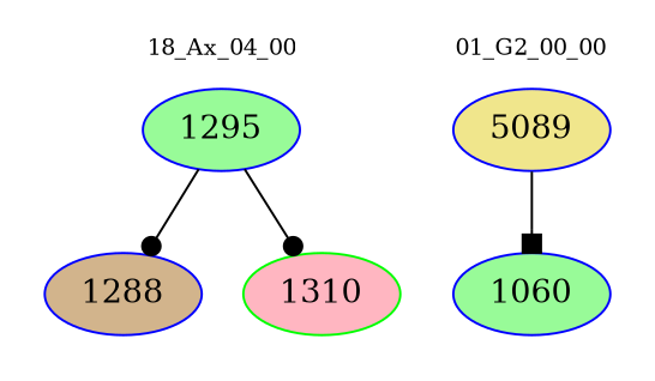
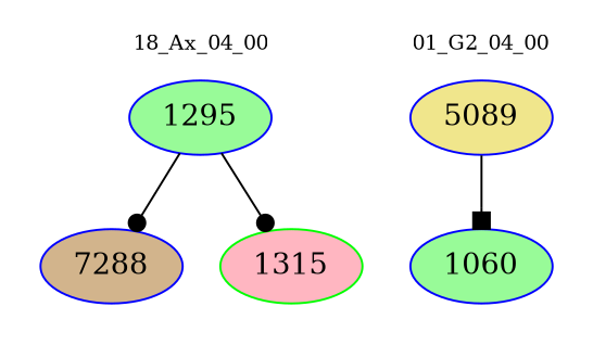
  digraph {
    node [color=blue fillcolor=palegreen style=filled]
    edge [arrowhead=dot color=black]
    n1 [label=1295]
-   n2 [fillcolor=tan label=1288]
-   n3 [color=green fillcolor=lightpink label=1310]
+   n2 [fillcolor=tan label=7288]
+   n3 [color=green fillcolor=lightpink label=1315]
    n4 [fillcolor=khaki label=5089]
    n5 [label=1060]
    subgraph cluster_1 {
      color=white
      fontsize=10
      label="18_Ax_04_00"
      n1
      n2
      n3
    }
    subgraph cluster_2 {
      color=white
      fontsize=10
-     label="01_G2_00_00"
+     label="01_G2_04_00"
      n4
      n5
    }
    n1 -> n2
    n1 -> n3
    n4 -> n5 [arrowhead=box]
  }
